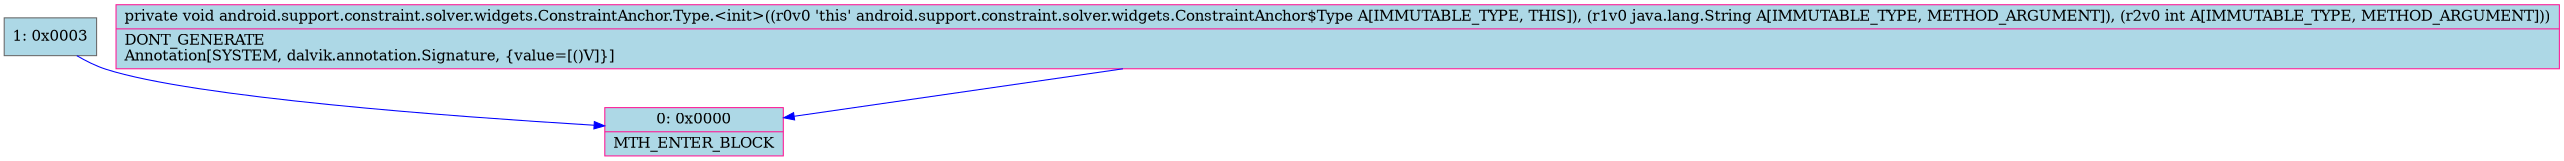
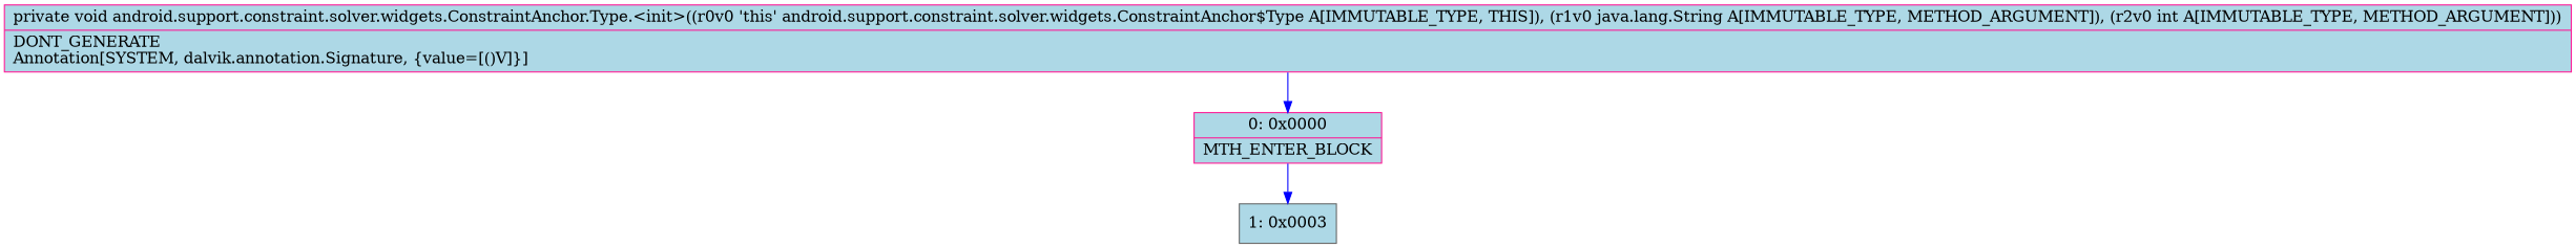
  digraph {
    node [color=deeppink shape=record style=filled fillcolor=lightblue]
    edge [color=blue]
    n1 [label="{0\:\ 0x0000|MTH_ENTER_BLOCK\l}"]
    n2 [color=gray40 label="{1\:\ 0x0003}"]
    n3 [label="{private void android.support.constraint.solver.widgets.ConstraintAnchor.Type.\<init\>((r0v0 'this' android.support.constraint.solver.widgets.ConstraintAnchor$Type A[IMMUTABLE_TYPE, THIS]), (r1v0 java.lang.String A[IMMUTABLE_TYPE, METHOD_ARGUMENT]), (r2v0 int A[IMMUTABLE_TYPE, METHOD_ARGUMENT]))  | DONT_GENERATE\lAnnotation[SYSTEM, dalvik.annotation.Signature, \{value=[()V]\}]\l}"]
    subgraph cluster_1 {
      label="R(0)"
    }
-   n2 -> n1
+   n1 -> n2
    n3 -> n1
  }
